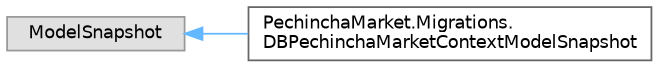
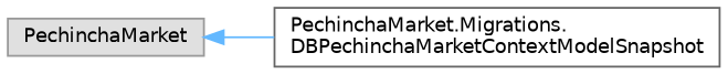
  digraph {
    rankdir=LR
    fontname="DejaVu Sans"
    node [fontname="DejaVu Sans" fontsize=10 shape=box style=filled]
-   n1 [color=grey60 fillcolor="#E0E0E0" height=0.2 label=ModelSnapshot width=0.4]
+   n1 [color=grey60 fillcolor="#E0E0E0" height=0.2 label=PechinchaMarket width=0.4]
    n2 [color=grey40 fillcolor=white height=0.2 label="PechinchaMarket.Migrations.\lDBPechinchaMarketContextModelSnapshot" width=0.4]
    n1 -> n2 [color=steelblue1 dir=back fontname="DejaVu Sans" fontsize=10 labelfontname=Helvetica labelfontsize=10 style=solid]
  }
